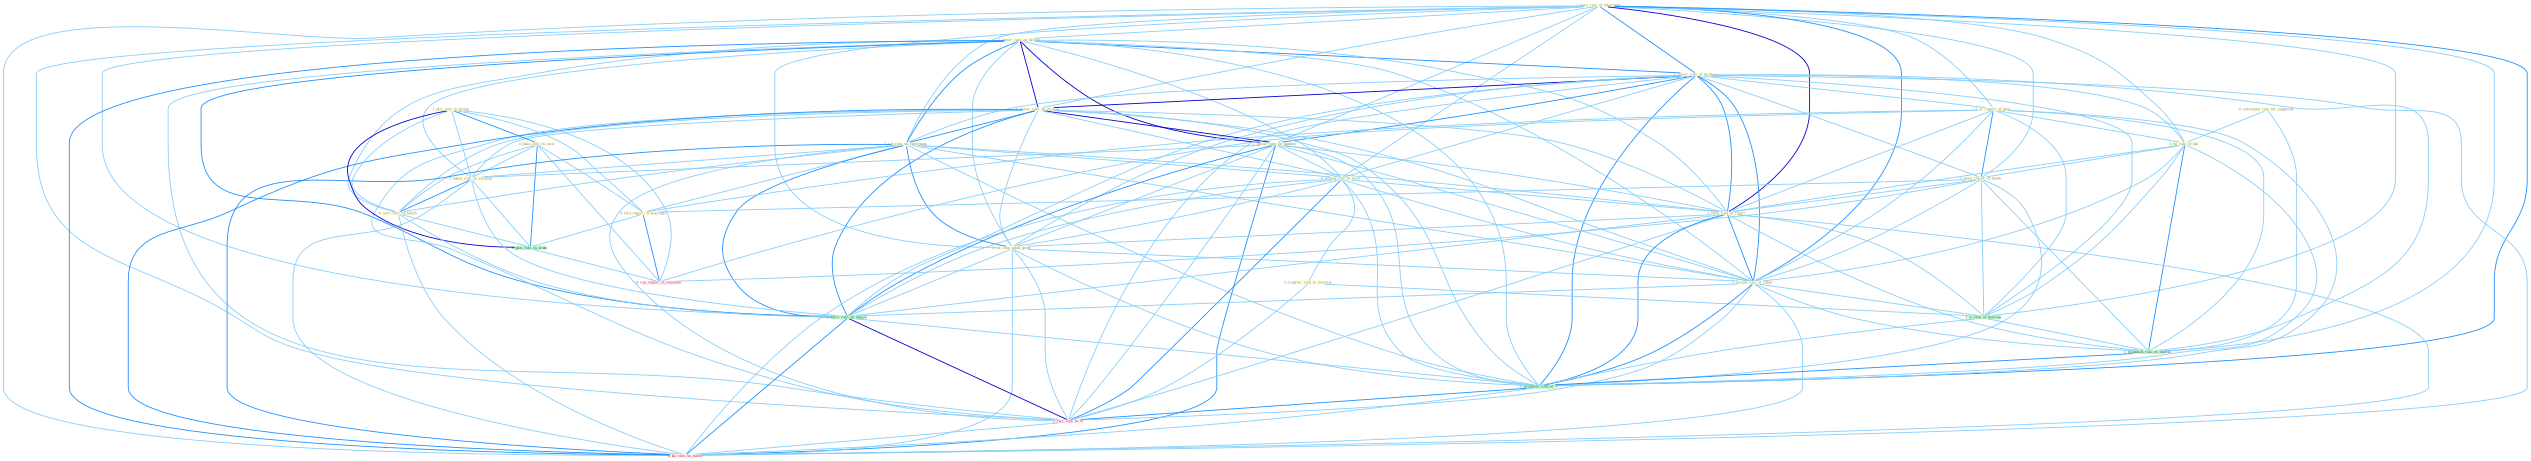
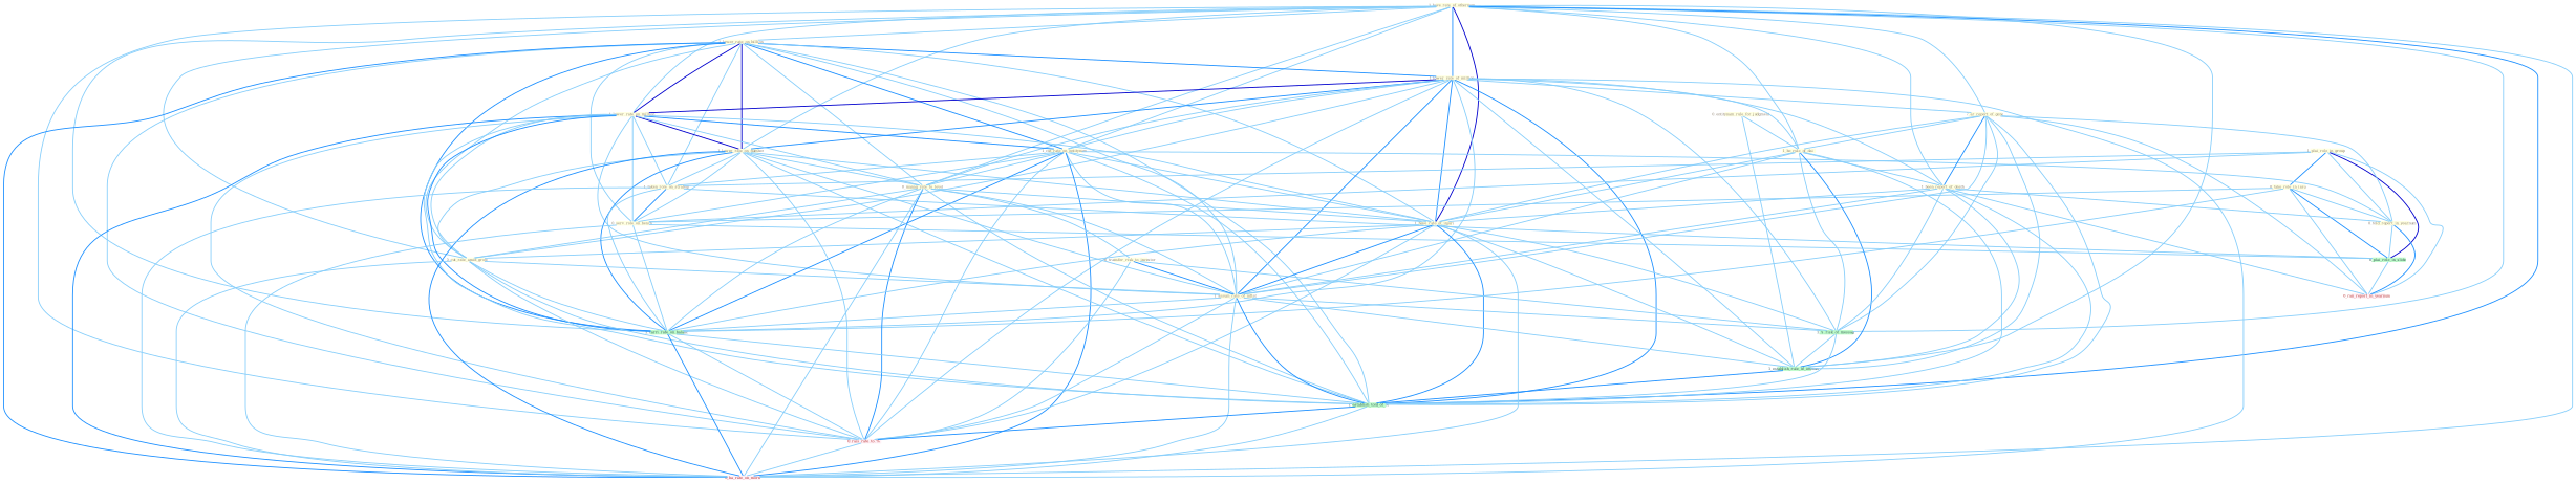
  graph {
    node [color="#ffffe0" fixedsize=true fontcolor="#8b7d6b" fontsize=4 shape=polygon style=filled]
    edge [color="#87cefa" w=1]
    "1_have_rate_of_othernum " [height=.06 width=.5]
    "0_entitynam_rule_for_judgment " [height=.06 width=.5]
    "1_lower_rate_on_billion " [height=.06 width=.5]
    "1_lower_rate_of_million " [height=.06 width=.5]
    "1_lower_rate_on_million " [height=.06 width=.5]
    "1_plai_role_in_group " [height=.06 width=.5]
    "0_take_role_in_issu " [height=.06 width=.5]
    "1_cut_rate_on_entitynam " [height=.06 width=.5]
    "1_lower_rate_on_number " [height=.06 width=.5]
    n10 [height=.06 label="7_ar_report_of_gene" width=.5]
    "1_be_rule_of_dai " [height=.06 width=.5]
    "1_taken_role_on_strategi " [height=.06 width=.5]
    "1_been_report_of_death " [height=.06 width=.5]
    "0_manag_rate_to_level " [height=.06 width=.5]
    "0_serv_role_on_bench " [height=.06 width=.5]
    n16 [height=.06 label="0_told_report_in_yearnum" width=.5]
    "1_have_rate_of_injuri " [height=.06 width=.5]
    "0_cut_rate_amid_grow " [height=.06 width=.5]
    "0_transfer_risk_to_investor " [height=.06 width=.5]
    "1_assum_rate_of_inflat " [height=.06 width=.5]
    "0_ran_report_in_yearnum " [color="#fff0f5" fontcolor="#b22222" height=.06 width=.5]
    "0_rais_rate_to_% " [color="#fff0f5" fontcolor="#b22222" height=.06 width=.5]
    "0_ha_rate_on_morn " [color="#fff0f5" fontcolor="#b22222" height=.06 width=.5]
    "1_carri_rate_on_balanc " [color="#BDFCC9" fontcolor="#2f4f4f" height=.06 width=.5]
    "1_'s_risk_of_messag " [color="#BDFCC9" fontcolor="#2f4f4f" height=.06 width=.5]
    "1_establish_rule_of_immun " [color="#BDFCC9" fontcolor="#2f4f4f" height=.06 width=.5]
    n27 [color="#BDFCC9" fontcolor="#2f4f4f" height=.06 label="1_establish_told_of_%" width=.5]
    "0_plai_role_in_slide " [color="#BDFCC9" fontcolor="#2f4f4f" height=.06 width=.5]
    subgraph sub_1 {
      "1_have_rate_of_othernum "
      "0_entitynam_rule_for_judgment "
      "1_lower_rate_on_billion "
      "1_lower_rate_of_million "
      "1_lower_rate_on_million "
      "1_plai_role_in_group "
      "0_take_role_in_issu "
      "1_cut_rate_on_entitynam "
      "1_lower_rate_on_number "
      n10
      "1_be_rule_of_dai "
      "1_taken_role_on_strategi "
      "1_been_report_of_death "
      "0_manag_rate_to_level "
      "0_serv_role_on_bench "
      n16
      "1_have_rate_of_injuri "
      "0_cut_rate_amid_grow "
      "0_transfer_risk_to_investor "
      "1_assum_rate_of_inflat "
    }
    subgraph sub_2 {
      "0_ran_report_in_yearnum "
      "0_rais_rate_to_% "
      "0_ha_rate_on_morn "
    }
    "1_have_rate_of_othernum " -- "1_lower_rate_on_billion "
    "1_have_rate_of_othernum " -- "1_lower_rate_of_million " [color="#1e90ff" w=2]
    "1_have_rate_of_othernum " -- "1_lower_rate_on_million "
    "1_have_rate_of_othernum " -- "1_cut_rate_on_entitynam "
    "1_have_rate_of_othernum " -- "1_lower_rate_on_number "
    "1_have_rate_of_othernum " -- n10
    "1_have_rate_of_othernum " -- "1_be_rule_of_dai "
    "1_have_rate_of_othernum " -- "1_been_report_of_death "
    "1_have_rate_of_othernum " -- "0_manag_rate_to_level "
    "1_have_rate_of_othernum " -- "1_have_rate_of_injuri " [color="#0000cd" w=3]
    "1_have_rate_of_othernum " -- "0_cut_rate_amid_grow "
-   "1_have_rate_of_othernum " -- "1_assum_rate_of_inflat " [color="#1e90ff" w=2]
+   "0_transfer_risk_to_investor " -- "1_assum_rate_of_inflat " [color="#1e90ff" w=2]
    "1_have_rate_of_othernum " -- "0_rais_rate_to_% "
    "1_have_rate_of_othernum " -- "0_ha_rate_on_morn "
    "1_have_rate_of_othernum " -- "1_carri_rate_on_balanc "
    "1_have_rate_of_othernum " -- "1_'s_risk_of_messag "
    "1_have_rate_of_othernum " -- "1_establish_rule_of_immun "
    "1_have_rate_of_othernum " -- n27 [color="#1e90ff" w=2]
    "0_entitynam_rule_for_judgment " -- "1_be_rule_of_dai "
    "0_entitynam_rule_for_judgment " -- "1_establish_rule_of_immun "
    "1_lower_rate_on_billion " -- "1_lower_rate_of_million " [color="#1e90ff" w=2]
    "1_lower_rate_on_billion " -- "1_lower_rate_on_million " [color="#0000cd" w=3]
    "1_lower_rate_on_billion " -- "1_cut_rate_on_entitynam " [color="#1e90ff" w=2]
    "1_lower_rate_on_billion " -- "1_lower_rate_on_number " [color="#0000cd" w=3]
    "1_lower_rate_on_billion " -- "1_taken_role_on_strategi "
    "1_lower_rate_on_billion " -- "0_manag_rate_to_level "
    "1_lower_rate_on_billion " -- "0_serv_role_on_bench "
    "1_lower_rate_on_billion " -- "1_have_rate_of_injuri "
    "1_lower_rate_on_billion " -- "0_cut_rate_amid_grow "
    "1_lower_rate_on_billion " -- "1_assum_rate_of_inflat "
    "1_lower_rate_on_billion " -- "0_rais_rate_to_% "
    "1_lower_rate_on_billion " -- "0_ha_rate_on_morn " [color="#1e90ff" w=2]
    "1_lower_rate_on_billion " -- "1_carri_rate_on_balanc " [color="#1e90ff" w=2]
    "1_lower_rate_on_billion " -- n27
    "1_lower_rate_of_million " -- "1_lower_rate_on_million " [color="#0000cd" w=3]
    "1_lower_rate_of_million " -- "1_cut_rate_on_entitynam "
    "1_lower_rate_of_million " -- "1_lower_rate_on_number " [color="#1e90ff" w=2]
    "1_lower_rate_of_million " -- n10
    "1_lower_rate_of_million " -- "1_be_rule_of_dai "
    "1_lower_rate_of_million " -- "1_been_report_of_death "
    "1_lower_rate_of_million " -- "0_manag_rate_to_level "
    "1_lower_rate_of_million " -- "1_have_rate_of_injuri " [color="#1e90ff" w=2]
    "1_lower_rate_of_million " -- "0_cut_rate_amid_grow "
    "1_lower_rate_of_million " -- "1_assum_rate_of_inflat " [color="#1e90ff" w=2]
    "1_lower_rate_of_million " -- "0_rais_rate_to_% "
    "1_lower_rate_of_million " -- "0_ha_rate_on_morn "
    "1_lower_rate_of_million " -- "1_carri_rate_on_balanc "
    "1_lower_rate_of_million " -- "1_'s_risk_of_messag "
    "1_lower_rate_of_million " -- "1_establish_rule_of_immun "
    "1_lower_rate_of_million " -- n27 [color="#1e90ff" w=2]
    "1_lower_rate_on_million " -- "1_cut_rate_on_entitynam " [color="#1e90ff" w=2]
    "1_lower_rate_on_million " -- "1_lower_rate_on_number " [color="#0000cd" w=3]
    "1_lower_rate_on_million " -- "1_taken_role_on_strategi "
    "1_lower_rate_on_million " -- "0_manag_rate_to_level "
    "1_lower_rate_on_million " -- "0_serv_role_on_bench "
    "1_lower_rate_on_million " -- "1_have_rate_of_injuri "
    "1_lower_rate_on_million " -- "0_cut_rate_amid_grow "
    "1_lower_rate_on_million " -- "1_assum_rate_of_inflat "
    "1_lower_rate_on_million " -- "0_rais_rate_to_% "
    "1_lower_rate_on_million " -- "0_ha_rate_on_morn " [color="#1e90ff" w=2]
    "1_lower_rate_on_million " -- "1_carri_rate_on_balanc " [color="#1e90ff" w=2]
    "1_lower_rate_on_million " -- n27
    "1_plai_role_in_group " -- "0_take_role_in_issu " [color="#1e90ff" w=2]
    "1_plai_role_in_group " -- "1_taken_role_on_strategi "
    "1_plai_role_in_group " -- "0_serv_role_on_bench "
    "1_plai_role_in_group " -- n16
    "1_plai_role_in_group " -- "0_ran_report_in_yearnum "
    "1_plai_role_in_group " -- "0_plai_role_in_slide " [color="#0000cd" w=3]
-   "0_take_role_in_issu " -- "1_taken_role_on_strategi "
+   "0_take_role_in_issu " -- "1_carri_rate_on_balanc "
    "0_take_role_in_issu " -- "0_serv_role_on_bench "
    "0_take_role_in_issu " -- n16
    "0_take_role_in_issu " -- "0_ran_report_in_yearnum "
    "0_take_role_in_issu " -- "0_plai_role_in_slide " [color="#1e90ff" w=2]
    "1_cut_rate_on_entitynam " -- "1_taken_role_on_strategi "
    "1_cut_rate_on_entitynam " -- "0_manag_rate_to_level "
    "1_cut_rate_on_entitynam " -- "0_serv_role_on_bench "
    "1_cut_rate_on_entitynam " -- n16
    "1_cut_rate_on_entitynam " -- "1_have_rate_of_injuri "
-   "1_cut_rate_on_entitynam " -- "0_cut_rate_amid_grow " [color="#1e90ff" w=2]
    "1_cut_rate_on_entitynam " -- "1_assum_rate_of_inflat "
    "1_cut_rate_on_entitynam " -- "0_rais_rate_to_% "
    "1_cut_rate_on_entitynam " -- "0_ha_rate_on_morn " [color="#1e90ff" w=2]
    "1_cut_rate_on_entitynam " -- "1_carri_rate_on_balanc " [color="#1e90ff" w=2]
    "1_cut_rate_on_entitynam " -- n27
    "1_lower_rate_on_number " -- "1_taken_role_on_strategi "
    "1_lower_rate_on_number " -- "0_manag_rate_to_level "
+   "1_lower_rate_on_number " -- "0_serv_role_on_bench "
    "1_lower_rate_on_number " -- "1_have_rate_of_injuri "
    "1_lower_rate_on_number " -- "0_cut_rate_amid_grow "
    "1_lower_rate_on_number " -- "1_assum_rate_of_inflat "
    "1_lower_rate_on_number " -- "0_rais_rate_to_% "
    "1_lower_rate_on_number " -- "0_ha_rate_on_morn " [color="#1e90ff" w=2]
    "1_lower_rate_on_number " -- "1_carri_rate_on_balanc " [color="#1e90ff" w=2]
    "1_lower_rate_on_number " -- n27
    n10 -- "1_be_rule_of_dai "
    n10 -- "1_been_report_of_death " [color="#1e90ff" w=2]
    n10 -- n16
    n10 -- "1_have_rate_of_injuri "
    n10 -- "1_assum_rate_of_inflat "
    n10 -- "0_ran_report_in_yearnum "
    n10 -- "1_'s_risk_of_messag "
    n10 -- "1_establish_rule_of_immun "
    n10 -- n27
    "1_be_rule_of_dai " -- "1_been_report_of_death "
    "1_be_rule_of_dai " -- "1_have_rate_of_injuri "
    "1_be_rule_of_dai " -- "1_assum_rate_of_inflat "
    "1_be_rule_of_dai " -- "1_'s_risk_of_messag "
    "1_be_rule_of_dai " -- "1_establish_rule_of_immun " [color="#1e90ff" w=2]
    "1_be_rule_of_dai " -- n27
    "1_taken_role_on_strategi " -- "0_serv_role_on_bench " [color="#1e90ff" w=2]
    "1_taken_role_on_strategi " -- "0_ha_rate_on_morn "
    "1_taken_role_on_strategi " -- "1_carri_rate_on_balanc "
    "1_taken_role_on_strategi " -- "0_plai_role_in_slide "
    "1_been_report_of_death " -- n16
    "1_been_report_of_death " -- "1_have_rate_of_injuri "
    "1_been_report_of_death " -- "1_assum_rate_of_inflat "
    "1_been_report_of_death " -- "0_ran_report_in_yearnum "
    "1_been_report_of_death " -- "1_'s_risk_of_messag "
    "1_been_report_of_death " -- "1_establish_rule_of_immun "
    "1_been_report_of_death " -- n27
    "0_manag_rate_to_level " -- "1_have_rate_of_injuri "
    "0_manag_rate_to_level " -- "0_cut_rate_amid_grow "
    "0_manag_rate_to_level " -- "0_transfer_risk_to_investor "
    "0_manag_rate_to_level " -- "1_assum_rate_of_inflat "
    "0_manag_rate_to_level " -- "0_rais_rate_to_% " [color="#1e90ff" w=2]
    "0_manag_rate_to_level " -- "0_ha_rate_on_morn "
    "0_manag_rate_to_level " -- "1_carri_rate_on_balanc "
    "0_manag_rate_to_level " -- n27
    "0_serv_role_on_bench " -- "0_ha_rate_on_morn "
    "0_serv_role_on_bench " -- "1_carri_rate_on_balanc "
    "0_serv_role_on_bench " -- "0_plai_role_in_slide "
    n16 -- "0_ran_report_in_yearnum " [color="#1e90ff" w=2]
    n16 -- "0_plai_role_in_slide "
    "1_have_rate_of_injuri " -- "0_cut_rate_amid_grow "
    "1_have_rate_of_injuri " -- "1_assum_rate_of_inflat " [color="#1e90ff" w=2]
    "1_have_rate_of_injuri " -- "0_rais_rate_to_% "
    "1_have_rate_of_injuri " -- "0_ha_rate_on_morn "
    "1_have_rate_of_injuri " -- "1_carri_rate_on_balanc "
    "1_have_rate_of_injuri " -- "1_'s_risk_of_messag "
    "1_have_rate_of_injuri " -- "1_establish_rule_of_immun "
    "1_have_rate_of_injuri " -- n27 [color="#1e90ff" w=2]
    "0_cut_rate_amid_grow " -- "1_assum_rate_of_inflat "
    "0_cut_rate_amid_grow " -- "0_rais_rate_to_% "
    "0_cut_rate_amid_grow " -- "0_ha_rate_on_morn "
    "0_cut_rate_amid_grow " -- "1_carri_rate_on_balanc "
    "0_cut_rate_amid_grow " -- n27
    "0_transfer_risk_to_investor " -- "0_rais_rate_to_% "
    "0_transfer_risk_to_investor " -- "1_'s_risk_of_messag "
    "1_assum_rate_of_inflat " -- "0_rais_rate_to_% "
    "1_assum_rate_of_inflat " -- "0_ha_rate_on_morn "
    "1_assum_rate_of_inflat " -- "1_carri_rate_on_balanc "
    "1_assum_rate_of_inflat " -- "1_'s_risk_of_messag "
    "1_assum_rate_of_inflat " -- "1_establish_rule_of_immun "
    "1_assum_rate_of_inflat " -- n27 [color="#1e90ff" w=2]
    "0_rais_rate_to_% " -- "0_ha_rate_on_morn "
-   "1_carri_rate_on_balanc " -- "0_rais_rate_to_% " [color="#0000cd"]
+   "1_carri_rate_on_balanc " -- "0_rais_rate_to_% "
    "1_carri_rate_on_balanc " -- "0_ha_rate_on_morn " [color="#1e90ff" w=2]
    "1_carri_rate_on_balanc " -- n27
    "1_'s_risk_of_messag " -- "1_establish_rule_of_immun "
    "1_'s_risk_of_messag " -- n27
    "1_establish_rule_of_immun " -- n27 [color="#1e90ff" w=2]
    n27 -- "0_rais_rate_to_% " [color="#1e90ff" w=2]
    n27 -- "0_ha_rate_on_morn "
    "0_plai_role_in_slide " -- "0_ran_report_in_yearnum "
  }
